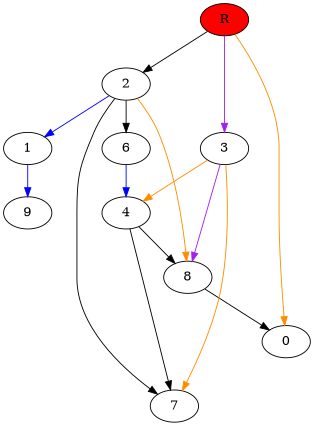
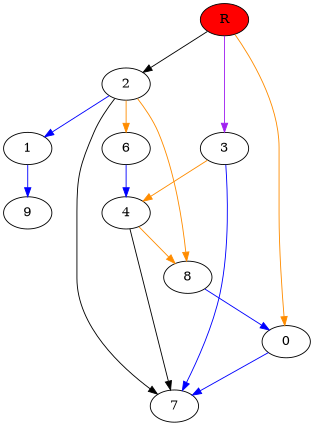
  digraph {
    edge [color=blue]
    1
    9
    2
    6
    7
    8
    4
    n8 [label=0]
    3
    R [fillcolor="#ff0000" style=filled]
    1 -> 9
    2 -> 1
-   2 -> 6 [color=black]
+   2 -> 6 [color=darkorange]
    2 -> 7 [color=black]
    2 -> 8 [color=darkorange]
    6 -> 4
-   8 -> n8 [color=black]
+   8 -> n8
    4 -> 7 [color=black]
-   4 -> 8 [color=black]
-   3 -> 7 [color=darkorange]
-   3 -> 8 [color=purple]
+   4 -> 8 [color=darkorange]
+   n8 -> 7
+   3 -> 7
    3 -> 4 [color=darkorange]
    R -> 2 [color=black]
    R -> n8 [color=darkorange]
    R -> 3 [color=purple]
  }
